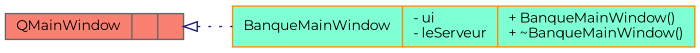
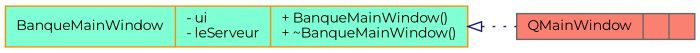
  digraph {
    rankdir=LR
    fontname=Montserrat
    node [fontname=Montserrat fontsize=10 shape=record style=filled]
    n1 [color=darkorange fillcolor=aquamarine fontcolor=black height=0.2 label="{BanqueMainWindow\n|- ui\l- leServeur\l|+ BanqueMainWindow()\l+ ~BanqueMainWindow()\l}" width=0.4]
    n2 [color=gray40 fillcolor=salmon height=0.2 label="{QMainWindow\n||}" width=0.4]
-   n2 -> n1 [arrowtail=onormal color=midnightblue dir=back fontname=Montserrat fontsize=10 labelfontname=Helvetica labelfontsize=10 style=dotted]
+   n1 -> n2 [arrowtail=onormal color=midnightblue dir=back fontname=Montserrat fontsize=10 labelfontname=Helvetica labelfontsize=10 style=dotted]
  }
